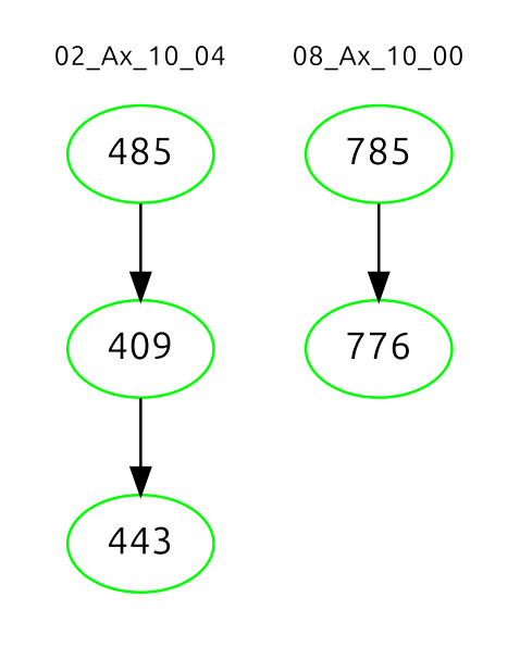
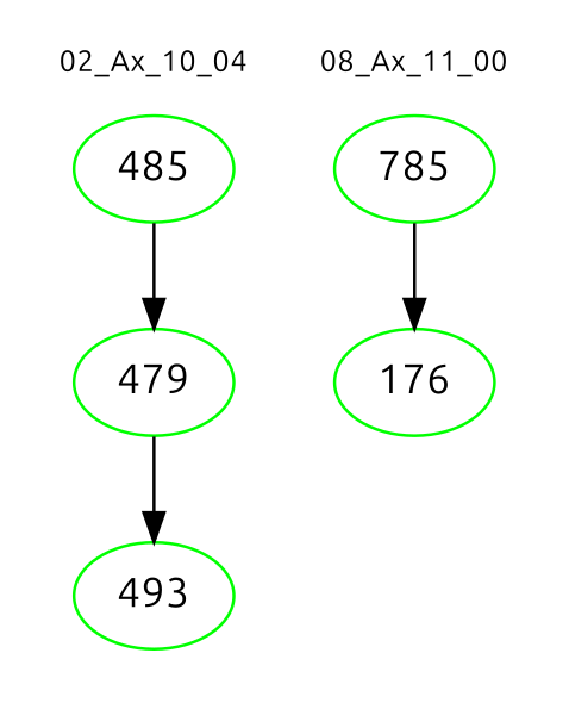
  digraph {
    fontname=Ubuntu
    node [color=green fontname=Ubuntu]
    edge [color=black fontname=Ubuntu]
    n1 [label=485]
-   n2 [label=409]
-   n3 [label=443]
+   n2 [label=479]
+   n3 [label=493]
    n4 [label=785]
-   n5 [label=776]
+   n5 [label=176]
    subgraph cluster_1 {
      color=white
      fontsize=10
      label="02_Ax_10_04"
      n1
      n2
      n3
    }
    subgraph cluster_2 {
      color=white
      fontsize=10
-     label="08_Ax_10_00"
+     label="08_Ax_11_00"
      n4
      n5
    }
    n1 -> n2
    n2 -> n3
    n4 -> n5
  }
